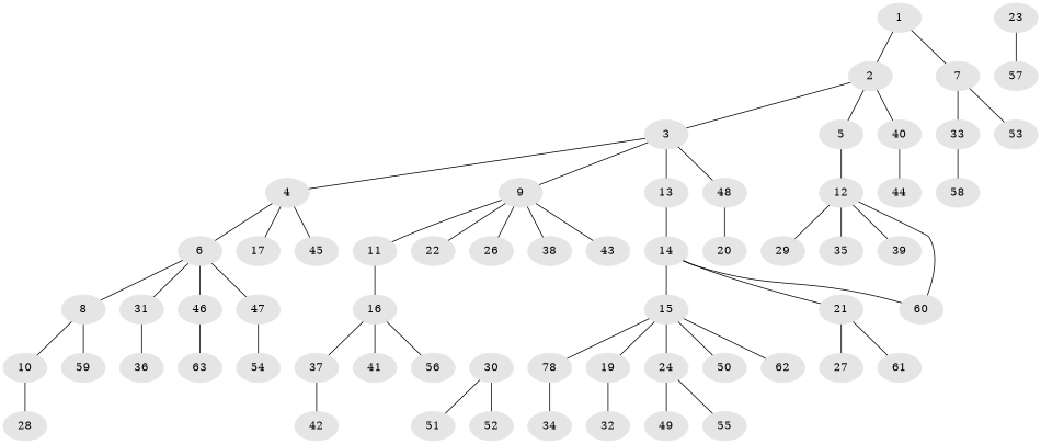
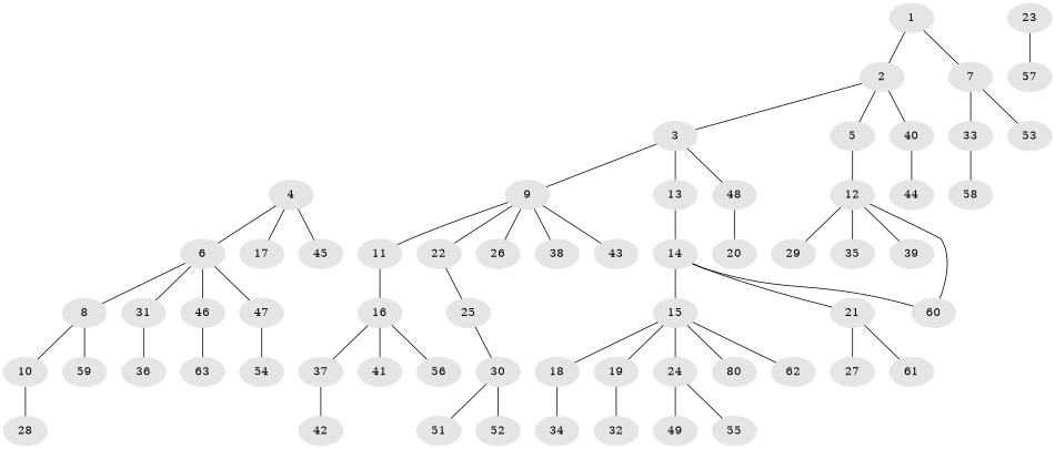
  graph {
    node [color=gray90 style=filled]
    1
    2
    7
    3
    5
    40
    33
    53
    4
    9
    13
    48
    12
    44
    6
    17
    45
    11
    22
    26
    38
    43
    14
    20
    8
    31
    46
    47
    29
    35
    39
    60
    10
    59
    36
    63
    54
    58
    28
    16
+   25
    37
    41
    56
    23
    57
    15
    21
-   18 [label=78]
+   18
    19
    24
-   50
+   50 [label=80]
    62
    27
    61
    34
    32
    49
    55
    42
    30
    51
    52
    1 -- 2
    1 -- 7
    2 -- 3
    2 -- 5
    2 -- 40
    7 -- 33
    7 -- 53
-   3 -- 4
    3 -- 9
    3 -- 13
    3 -- 48
    5 -- 12
    40 -- 44
    33 -- 58
    4 -- 6
    4 -- 17
    4 -- 45
    9 -- 11
    9 -- 22
    9 -- 26
    9 -- 38
    9 -- 43
    13 -- 14
    48 -- 20
    12 -- 29
    12 -- 35
    12 -- 39
    12 -- 60
    6 -- 8
    6 -- 31
    6 -- 46
    6 -- 47
    11 -- 16
+   22 -- 25
    14 -- 60
    14 -- 15
    14 -- 21
    8 -- 10
    8 -- 59
    31 -- 36
    46 -- 63
    47 -- 54
    10 -- 28
    16 -- 37
    16 -- 41
    16 -- 56
+   25 -- 30
    37 -- 42
    23 -- 57
    15 -- 18
    15 -- 19
    15 -- 24
    15 -- 50
    15 -- 62
    21 -- 27
    21 -- 61
    18 -- 34
    19 -- 32
    24 -- 49
    24 -- 55
    30 -- 51
    30 -- 52
  }
